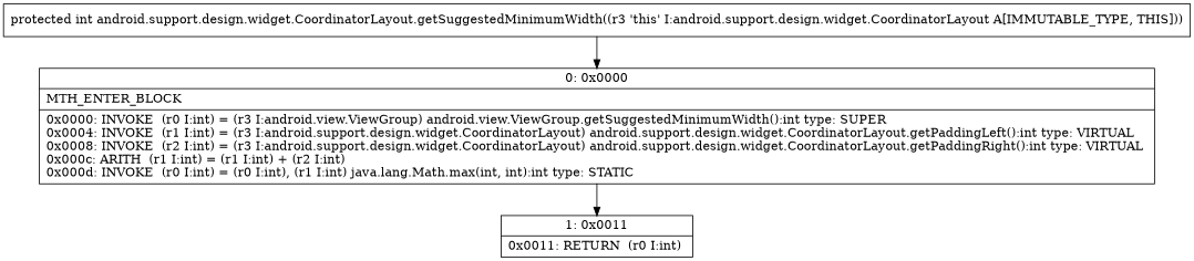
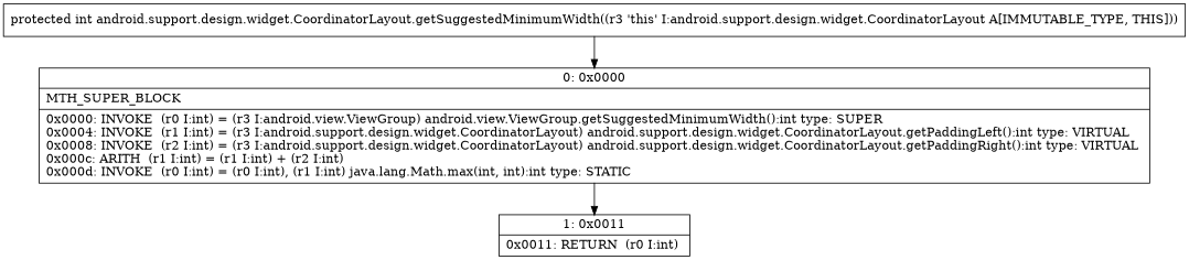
  digraph {
    node [shape=record]
-   n1 [label="{0\:\ 0x0000|MTH_ENTER_BLOCK\l|0x0000: INVOKE  (r0 I:int) = (r3 I:android.view.ViewGroup) android.view.ViewGroup.getSuggestedMinimumWidth():int type: SUPER \l0x0004: INVOKE  (r1 I:int) = (r3 I:android.support.design.widget.CoordinatorLayout) android.support.design.widget.CoordinatorLayout.getPaddingLeft():int type: VIRTUAL \l0x0008: INVOKE  (r2 I:int) = (r3 I:android.support.design.widget.CoordinatorLayout) android.support.design.widget.CoordinatorLayout.getPaddingRight():int type: VIRTUAL \l0x000c: ARITH  (r1 I:int) = (r1 I:int) + (r2 I:int) \l0x000d: INVOKE  (r0 I:int) = (r0 I:int), (r1 I:int) java.lang.Math.max(int, int):int type: STATIC \l}"]
+   n1 [label="{0\:\ 0x0000|MTH_SUPER_BLOCK\l|0x0000: INVOKE  (r0 I:int) = (r3 I:android.view.ViewGroup) android.view.ViewGroup.getSuggestedMinimumWidth():int type: SUPER \l0x0004: INVOKE  (r1 I:int) = (r3 I:android.support.design.widget.CoordinatorLayout) android.support.design.widget.CoordinatorLayout.getPaddingLeft():int type: VIRTUAL \l0x0008: INVOKE  (r2 I:int) = (r3 I:android.support.design.widget.CoordinatorLayout) android.support.design.widget.CoordinatorLayout.getPaddingRight():int type: VIRTUAL \l0x000c: ARITH  (r1 I:int) = (r1 I:int) + (r2 I:int) \l0x000d: INVOKE  (r0 I:int) = (r0 I:int), (r1 I:int) java.lang.Math.max(int, int):int type: STATIC \l}"]
    n2 [label="{1\:\ 0x0011|0x0011: RETURN  (r0 I:int) \l}"]
    n3 [label="{protected int android.support.design.widget.CoordinatorLayout.getSuggestedMinimumWidth((r3 'this' I:android.support.design.widget.CoordinatorLayout A[IMMUTABLE_TYPE, THIS])) }"]
    n1 -> n2
    n3 -> n1
  }
